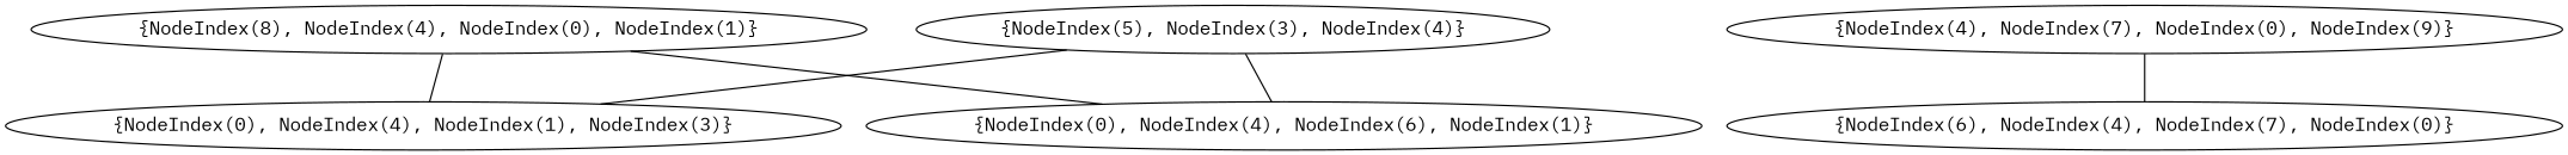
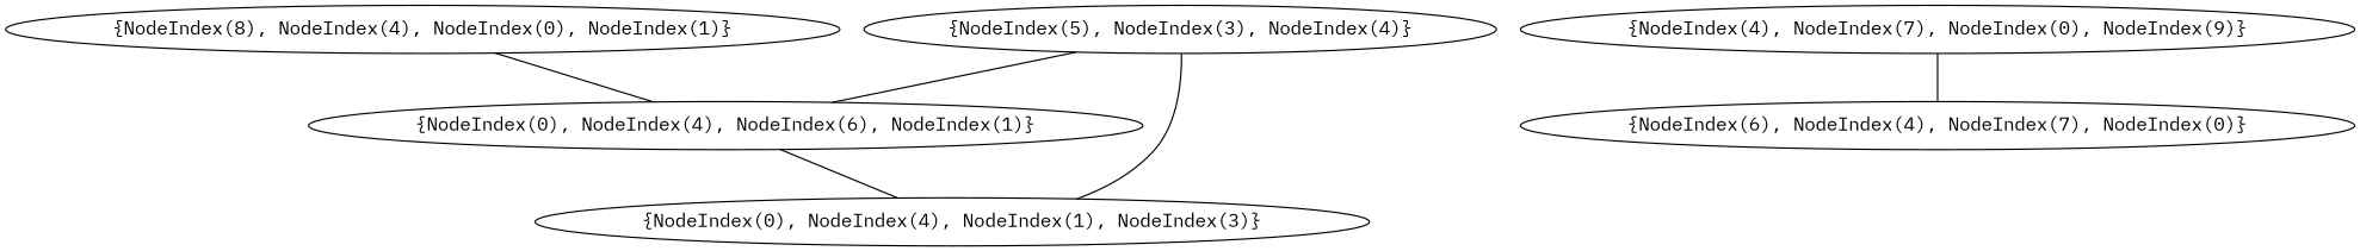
  graph {
    fontname="IBM Plex Mono"
    node [fontname="IBM Plex Mono"]
    edge [fontname="IBM Plex Mono"]
    n1 [label="{NodeIndex(0), NodeIndex(4), NodeIndex(1), NodeIndex(3)}"]
    n2 [label="{NodeIndex(0), NodeIndex(4), NodeIndex(6), NodeIndex(1)}"]
    n3 [label="{NodeIndex(8), NodeIndex(4), NodeIndex(0), NodeIndex(1)}"]
    n4 [label="{NodeIndex(6), NodeIndex(4), NodeIndex(7), NodeIndex(0)}"]
    n5 [label="{NodeIndex(4), NodeIndex(7), NodeIndex(0), NodeIndex(9)}"]
    n6 [label="{NodeIndex(5), NodeIndex(3), NodeIndex(4)}"]
-   n3 -- n1
+   n2 -- n1
    n3 -- n2
    n5 -- n4
    n6 -- n1
    n6 -- n2
  }
